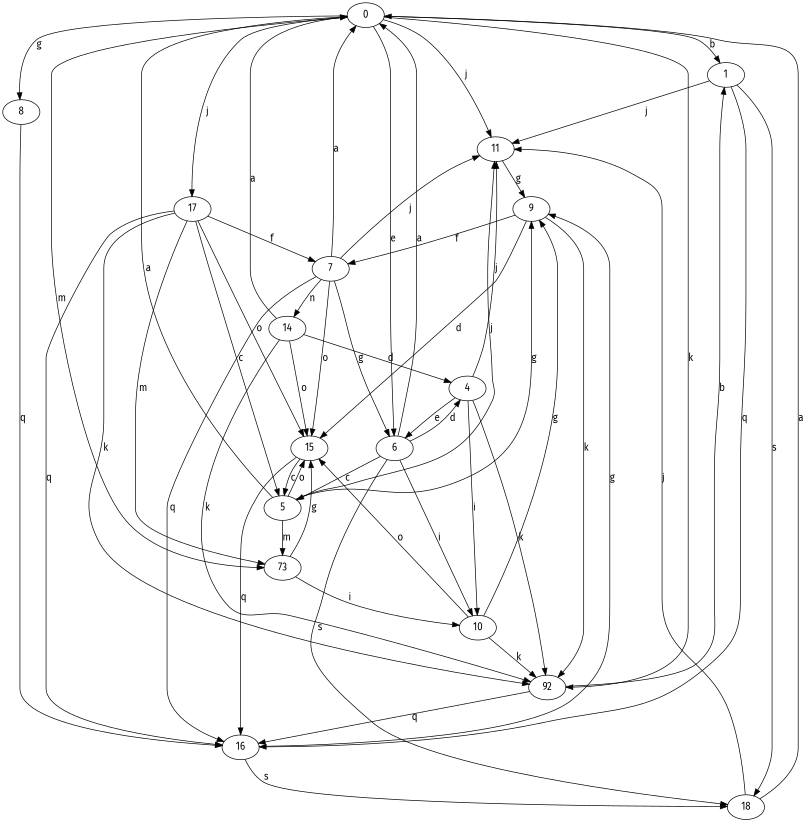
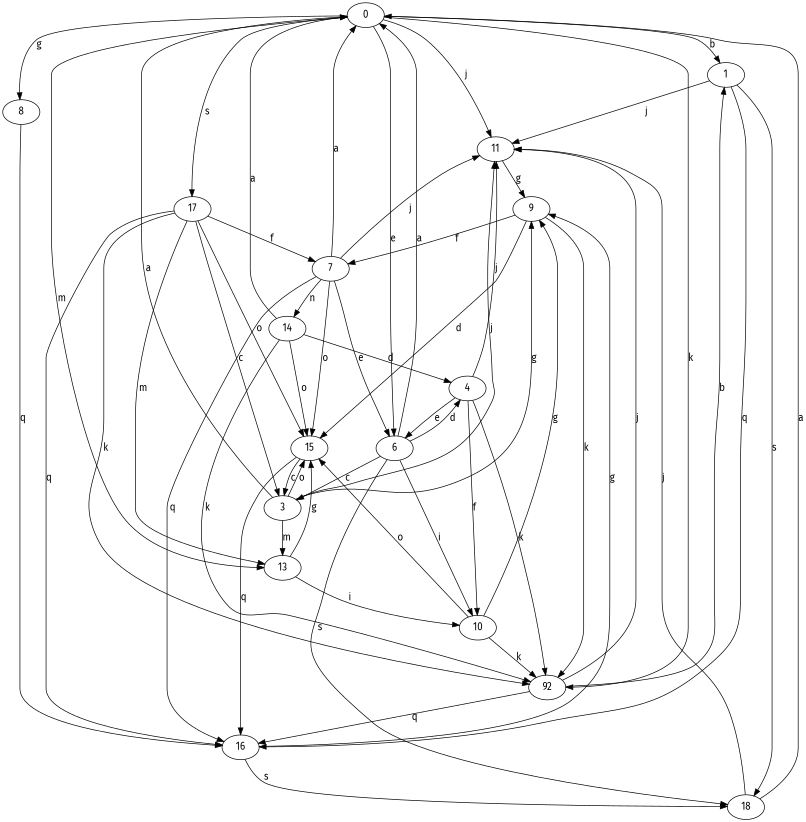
  strict digraph {
    fontname="Fira Sans"
    node [fontname="Fira Sans"]
    edge [fontname="Fira Sans"]
    0
    1
    6
    8
    11
    n6 [label=92]
-   13 [label=73]
+   13
    17
    16
    18
-   3 [label=5]
+   3
    4
    10
    9
    15
    7
    14
    0 -> 1 [label=b]
    0 -> 6 [label=e]
    0 -> 8 [label=g]
    0 -> 11 [label=j]
    0 -> n6 [label=k]
    0 -> 13 [label=m]
-   0 -> 17 [label=j]
+   0 -> 17 [label=s]
    1 -> 11 [label=j]
    1 -> 16 [label=q]
    1 -> 18 [label=s]
    6 -> 0 [label=a]
    6 -> 18 [label=s]
    6 -> 3 [label=c]
    6 -> 4 [label=d]
    6 -> 10 [label=i]
    8 -> 16 [label=q]
    11 -> 9 [label=g]
    n6 -> 1 [label=b]
+   n6 -> 11 [label=j]
    n6 -> 16 [label=q]
    13 -> 10 [label=i]
    13 -> 15 [label=g]
    17 -> n6 [label=k]
    17 -> 13 [label=m]
    17 -> 16 [label=q]
    17 -> 3 [label=c]
    17 -> 15 [label=o]
    17 -> 7 [label=f]
    16 -> 18 [label=s]
    16 -> 9 [label=g]
    18 -> 0 [label=a]
    18 -> 11 [label=j]
    3 -> 0 [label=a]
    3 -> 11 [label=j]
    3 -> 13 [label=m]
    3 -> 9 [label=g]
    3 -> 15 [label=o]
    4 -> 6 [label=e]
    4 -> 11 [label=j]
    4 -> n6 [label=k]
-   4 -> 10 [label=i]
+   4 -> 10 [label=f]
    10 -> n6 [label=k]
    10 -> 9 [label=g]
    10 -> 15 [label=o]
    9 -> n6 [label=k]
    9 -> 15 [label=d]
    9 -> 7 [label=f]
    15 -> 16 [label=q]
    15 -> 3 [label=c]
    7 -> 0 [label=a]
-   7 -> 6 [label=g]
+   7 -> 6 [label=e]
    7 -> 11 [label=j]
    7 -> 16 [label=q]
    7 -> 15 [label=o]
    7 -> 14 [label=n]
    14 -> 0 [label=a]
    14 -> n6 [label=k]
    14 -> 4 [label=d]
    14 -> 15 [label=o]
  }
